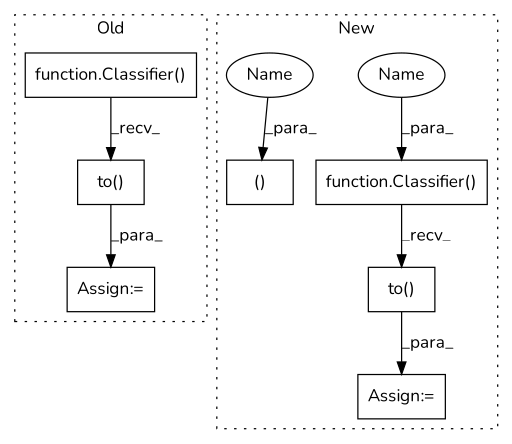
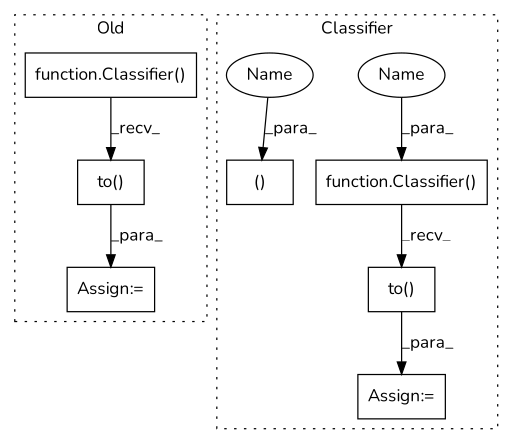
  digraph {
    fontname=Nunito
    node [a=75 l=3 shape=box fontname=Nunito]
    edge [fontname=Nunito]
    n1 [l="11,1" label="function.Classifier()" s="3280,3312"]
    n2 [l="37,1" label="to()" s="3280,3323"]
    n3 [a=68 label="Assign:=" s=3277]
    n4 [a=54 l=61 label="()" s=1693]
    n5 [l="11,35" label="function.Classifier()" s="2608,2640"]
    n6 [l="71,1" label="to()" s="2608,2685"]
    n7 [a=68 label="Assign:=" s=5027]
    n8 [a=87 l=11 label=Name s=2629 shape=ellipse]
    n9 [a=87 l=11 label=Name s=1725 shape=ellipse]
    subgraph cluster_1 {
      label=Old
      style=dotted
      n1
      n2
      n3
    }
    subgraph cluster_2 {
-     label=New
+     label=Classifier
      style=dotted
      n4
      n5
      n6
      n7
      n8
      n9
    }
    n1 -> n2 [label=_recv_]
    n2 -> n3 [label=_para_]
    n5 -> n6 [label=_recv_]
    n6 -> n7 [label=_para_]
    n8 -> n5 [label=_para_]
    n9 -> n4 [label=_para_]
  }
